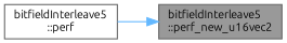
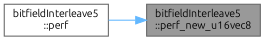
  digraph {
    rankdir=RL
    fontname=Ubuntu
    node [fontname=Ubuntu fontsize=10 shape=box style=filled]
-   n1 [color=gray40 fillcolor=grey60 fontcolor=black height=0.2 label="bitfieldInterleave5\l::perf_new_u16vec2" width=0.4]
+   n1 [color=gray40 fillcolor=grey60 fontcolor=black height=0.2 label="bitfieldInterleave5\l::perf_new_u16vec8" width=0.4]
    n2 [color=grey40 fillcolor=white height=0.2 label="bitfieldInterleave5\l::perf" width=0.4]
    n1 -> n2 [color=steelblue1 dir=back fontname=Ubuntu fontsize=10 labelfontname=Helvetica labelfontsize=10 style=solid]
  }
